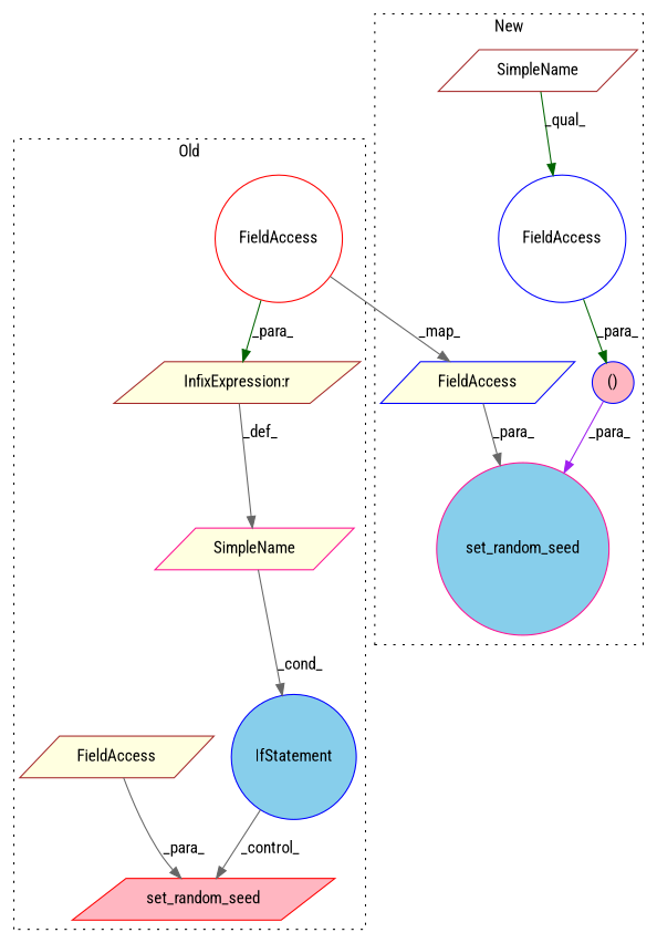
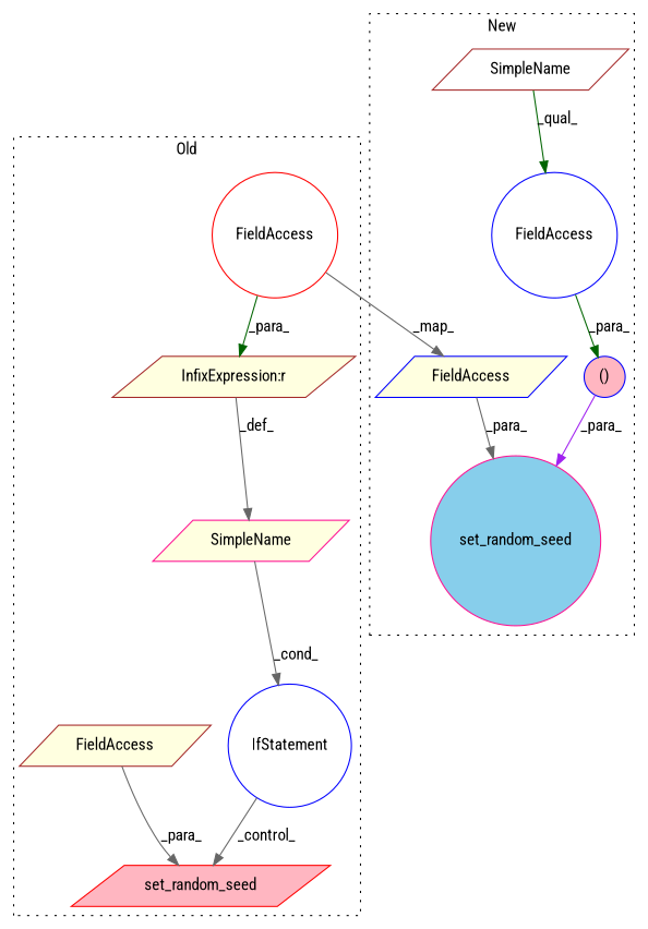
  digraph {
    fontname="Roboto Condensed"
    node [a=22 l=9 s=4960 shape=parallelogram style=filled fillcolor=lightyellow color=blue fontname="Roboto Condensed"]
    edge [color=gray40 fontname="Roboto Condensed"]
-   n1 [a=25 l="4,2" label=IfStatement s="4838,4859" shape=circle fillcolor=skyblue]
+   n1 [a=25 l="4,2" label=IfStatement s="4838,4859" shape=circle fillcolor=white]
    n2 [a=27 l=4 label="InfixExpression:r" s=4851 color=brown]
    n3 [label=FieldAccess s=4842 shape=circle fillcolor=white color=red]
    n4 [a=42 label=SimpleName color=deeppink l="" s=""]
    n5 [a=32 l="16,1" label=set_random_seed s="4874,4899" fillcolor=lightpink color=red]
    n6 [label=FieldAccess s=4890 color=brown]
    n7 [a=32 l="16,2" label=set_random_seed s="4905,4968" shape=circle fillcolor=skyblue color=deeppink]
    n8 [label=FieldAccess s=4921]
    n9 [a=106 l=32 label="()" s=4936 shape=circle fillcolor=lightpink]
    n10 [l=8 label=FieldAccess shape=circle fillcolor=white]
    n11 [a=42 l=4 label=SimpleName fillcolor=white color=brown]
    subgraph cluster_1 {
      label=Old
      style=dotted
      n1
      n2
      n3
      n4
      n5
      n6
    }
    subgraph cluster_2 {
      label=New
      style=dotted
      n7
      n8
      n9
      n10
      n11
    }
    n1 -> n5 [label=_control_]
    n2 -> n4 [label=_def_]
    n3 -> n2 [label=_para_ color=darkgreen]
    n3 -> n8 [label=_map_]
    n4 -> n1 [label=_cond_]
    n6 -> n5 [label=_para_]
    n8 -> n7 [label=_para_]
    n9 -> n7 [label=_para_ color=purple]
    n10 -> n9 [label=_para_ color=darkgreen]
    n11 -> n10 [label=_qual_ color=darkgreen]
  }
